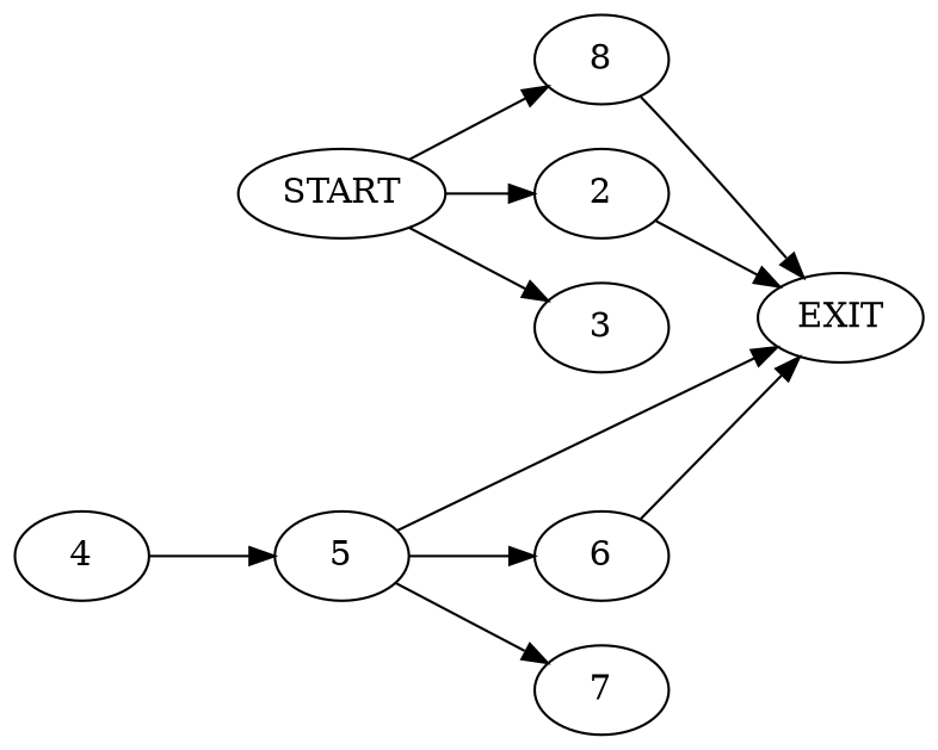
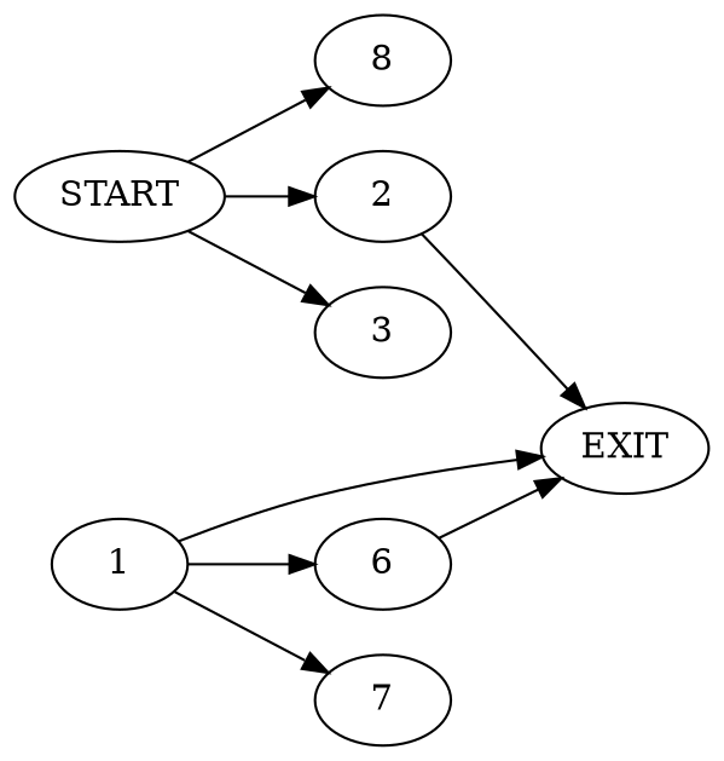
  digraph {
    rankdir=LR
    n1 [label=START]
    n2 [label=8]
    2
    3
    n5 [label=EXIT]
-   4
-   5
+   5 [label=1]
    6
    7
    n1 -> n2
    n1 -> 2
    n1 -> 3
-   n2 -> n5
    2 -> n5
-   4 -> 5
    5 -> n5
    5 -> 6
    5 -> 7
    6 -> n5
  }
